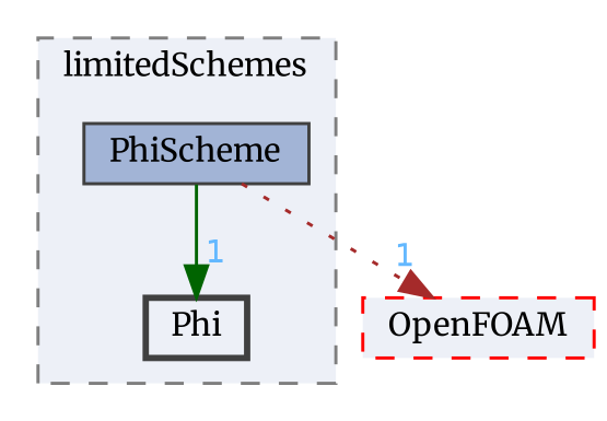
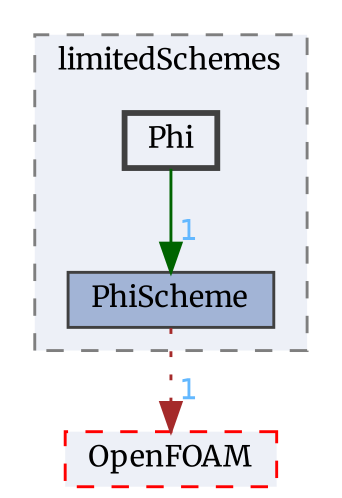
  digraph {
    compound=true
    fontname=Merriweather
    node [color=grey25 fillcolor="#edf0f7" fontname=Merriweather fontsize=10 shape=box]
    edge [fontcolor=steelblue1 fontname=Merriweather fontsize=10 headlabel=1 labeldistance=1.5 labelfontname=Helvetica labelfontsize=10]
    n1 [fillcolor="#a2b4d6" height=0.2 label=PhiScheme style=filled width=0.4]
    n2 [height=0.2 label=Phi style="filled,bold" width=0.4]
    n3 [color=red height=0.2 label=OpenFOAM style="filled,dashed" width=0.4]
    subgraph cluster_1 {
      bgcolor="#edf0f7"
      fontsize=10
      label=limitedSchemes
      pencolor=grey50
      style="filled,dashed"
      n1
      n2
    }
    n1 -> n3 [color=brown style=dotted]
-   n1 -> n2 [color=darkgreen style=solid]
+   n2 -> n1 [color=darkgreen style=solid]
  }
